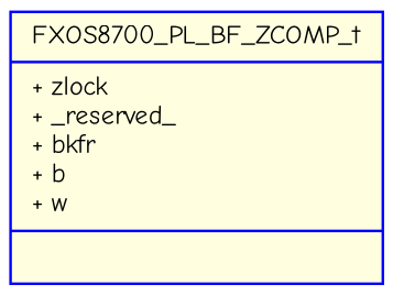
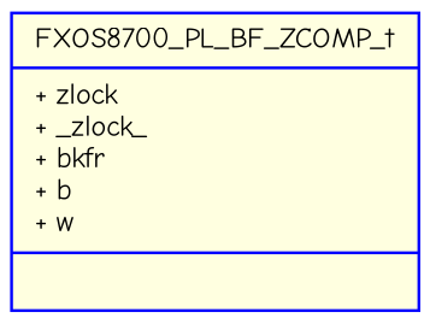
  digraph {
    fontname="Comic Neue"
-   n1 [color=blue fillcolor=lightyellow fontcolor=black fontname="Comic Neue" fontsize=10 height=0.2 label="{FXOS8700_PL_BF_ZCOMP_t\n|+ zlock\l+ _reserved_\l+ bkfr\l+ b\l+ w\l|}" shape=record style=filled width=0.4]
+   n1 [color=blue fillcolor=lightyellow fontcolor=black fontname="Comic Neue" fontsize=10 height=0.2 label="{FXOS8700_PL_BF_ZCOMP_t\n|+ zlock\l+ _zlock_\l+ bkfr\l+ b\l+ w\l|}" shape=record style=filled width=0.4]
  }
